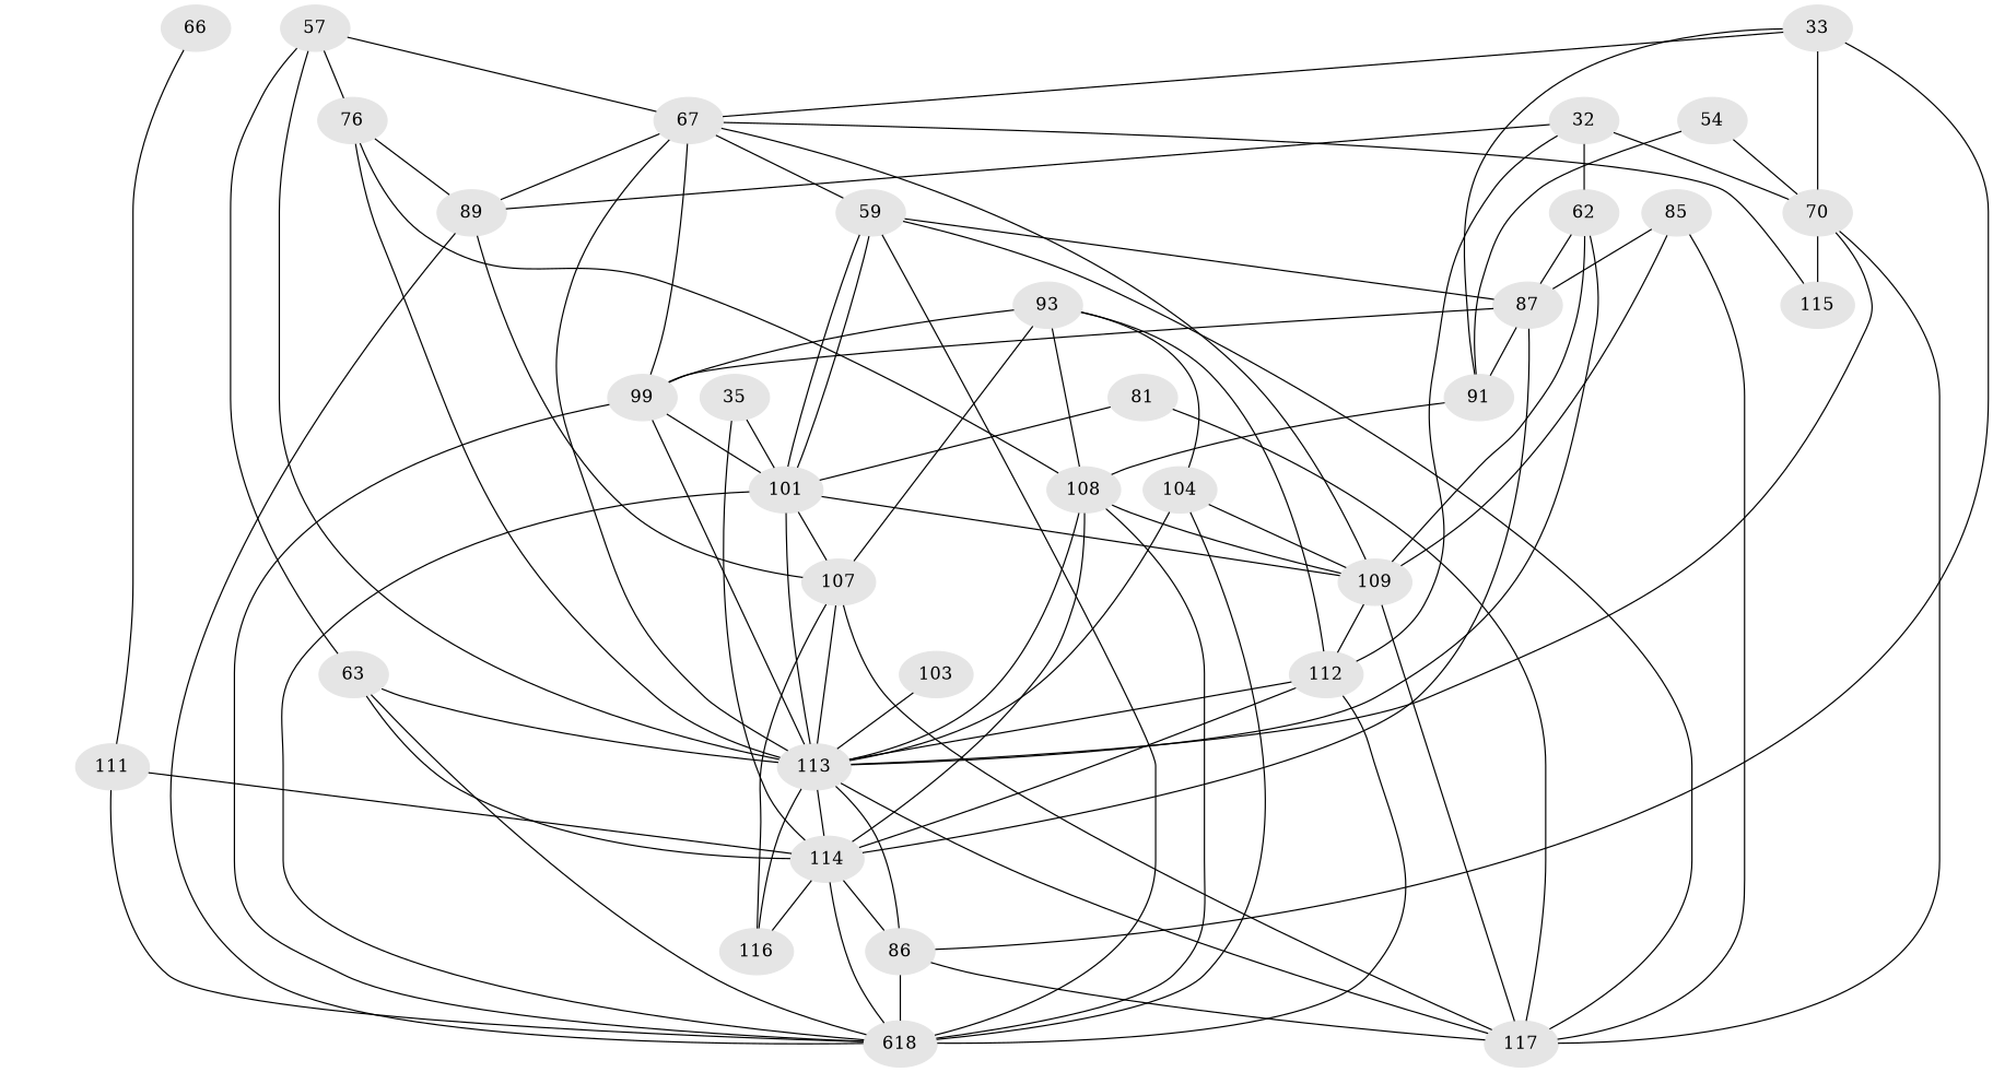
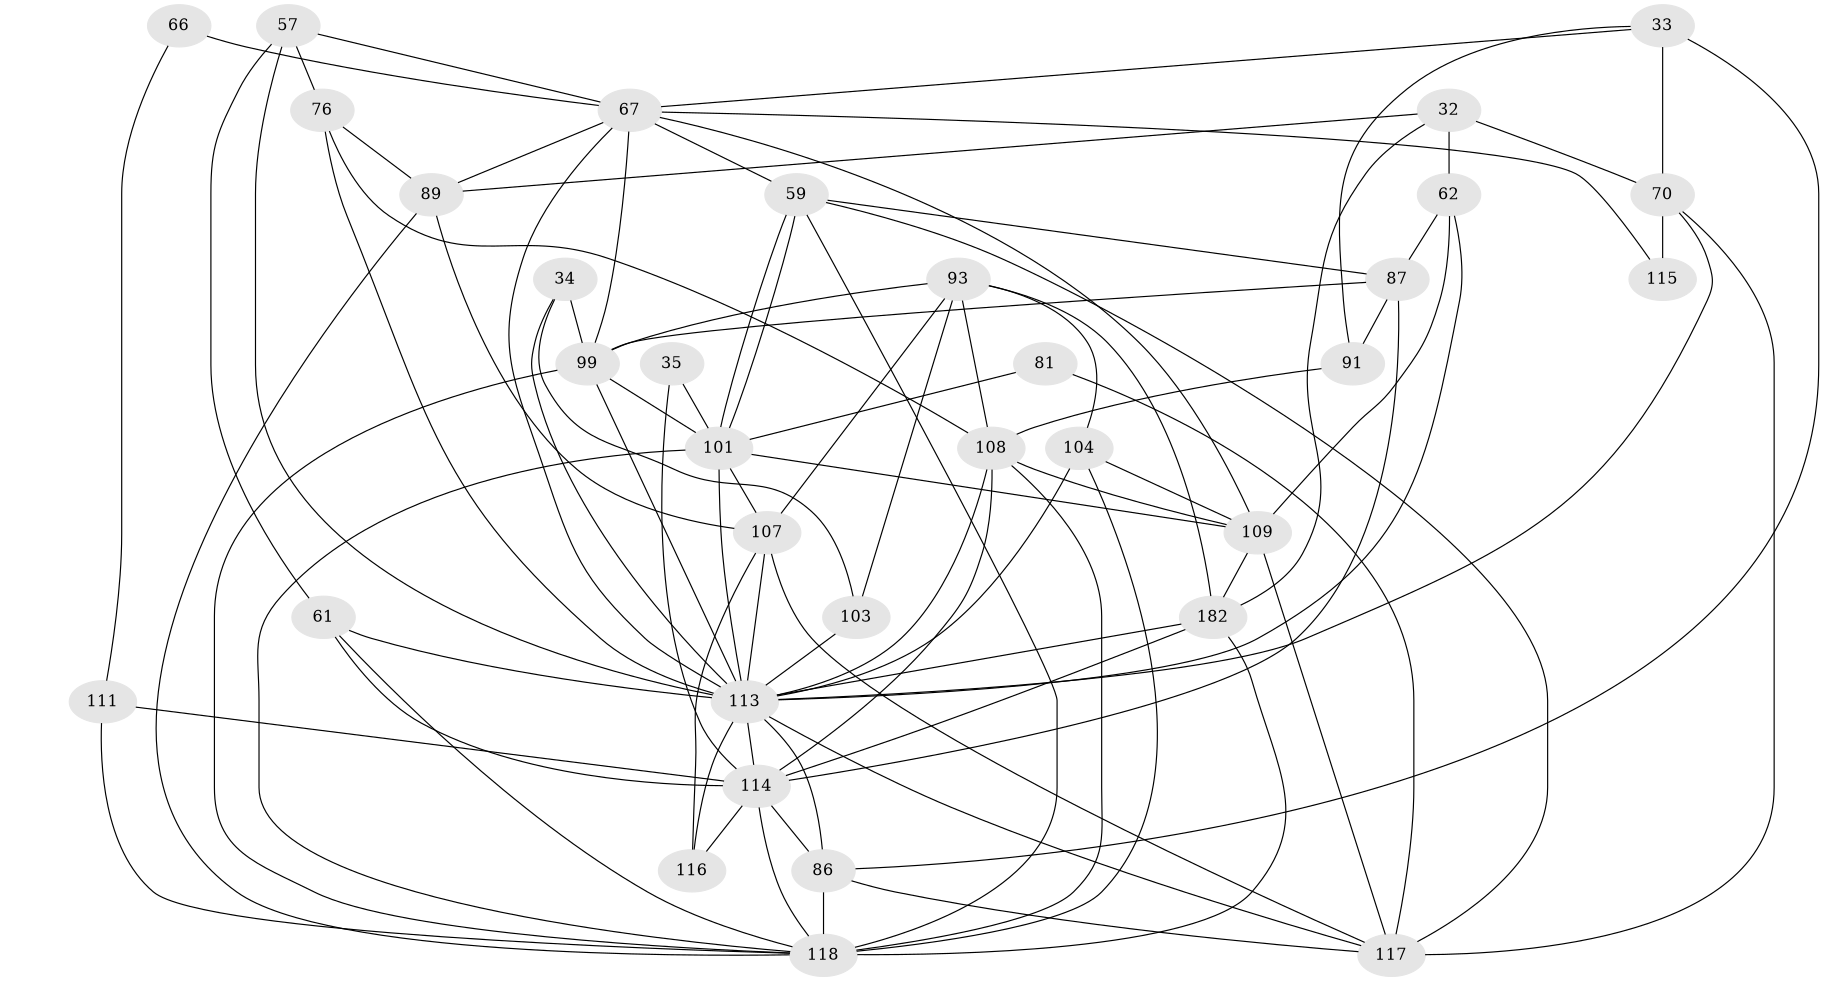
  graph {
    fontname="DejaVu Serif"
    node [color=gray90 fontname="DejaVu Serif" style=filled]
    edge [fontname="DejaVu Serif"]
    67 [super="+61"]
    89 [super="+45"]
    99 [super="+65+50"]
    113 [super="+73+106+60+68+83+110+84"]
    109 [super="+29+97"]
    n6 [label=59 super="+14"]
    115
    n8 [label=33]
    n9 [label=70 super="+16+70"]
    86 [super="+17+33"]
    91
    117 [super="+75+100"]
-   118 [super="+9+102+80+98+64" label=618]
+   118 [super="+9+102+80+98+64"]
    108 [super="+95+72"]
    32
    62
-   112 [super="+11+37+90"]
+   112 [super="+11+37+90" label=182]
    87 [super="+79+58"]
    107 [super="+6+30"]
    114 [super="+53+96+55"]
    101 [super="+20+56"]
+   34
    103 [super="+44"]
    116
    35 [super="+18"]
-   54
    57 [super="+12"]
-   63 [super="+5"]
+   63 [super="+5" label=61]
    76
    66
    111
    81
-   85 [super="+40"]
    93 [super="+1"]
    104 [super="+41"]
    67 -- 89 [weight=2]
    67 -- 99
    67 -- 113 [weight=2]
    67 -- 109 [weight=2]
    67 -- n6 [weight=2]
    67 -- 115
    89 -- 118
    89 -- 107
    99 -- 113 [weight=5]
    99 -- 118 [weight=2]
    99 -- 101 [weight=2]
    113 -- 117
    113 -- 114
    113 -- 116
    109 -- 117
    109 -- 112 [weight=2]
    n6 -- 117 [weight=2]
    n6 -- 118 [weight=2]
    n6 -- 87
    n6 -- 101 [weight=2]
    n6 -- 101
    n8 -- 67
    n8 -- n9 [weight=2]
    n8 -- 86
    n8 -- 91
    n9 -- 113
    n9 -- 115 [weight=2]
    n9 -- 117
    86 -- 113 [weight=3]
    86 -- 117 [weight=2]
    86 -- 118 [weight=2]
    91 -- 108
    108 -- 113
    108 -- 109 [weight=2]
    108 -- 118 [weight=3]
    108 -- 114 [weight=2]
    32 -- 89
    32 -- n9 [weight=2]
    32 -- 62
    32 -- 112
    62 -- 113
    62 -- 109
    62 -- 87
    112 -- 113 [weight=2]
    112 -- 118 [weight=2]
    112 -- 114 [weight=2]
    87 -- 99 [weight=2]
    87 -- 91 [weight=2]
    87 -- 114
    107 -- 113 [weight=2]
    107 -- 117
    107 -- 116
    114 -- 86 [weight=4]
    114 -- 118 [weight=2]
    114 -- 116 [weight=4]
    101 -- 113 [weight=2]
    101 -- 109
    101 -- 118 [weight=2]
    101 -- 107 [weight=2]
+   34 -- 99 [weight=3]
+   34 -- 113
+   34 -- 103
    103 -- 113 [weight=3]
    35 -- 114 [weight=3]
    35 -- 101
-   54 -- n9
-   54 -- 91
    57 -- 67
    57 -- 113
    57 -- 63 [weight=2]
    57 -- 76 [weight=2]
    63 -- 113
    63 -- 118
    63 -- 114
    76 -- 89
    76 -- 113
    76 -- 108
+   66 -- 67
    66 -- 111
    111 -- 118
    111 -- 114 [weight=2]
    81 -- 117
    81 -- 101
-   85 -- 109 [weight=2]
-   85 -- 117
-   85 -- 87
    93 -- 99 [weight=2]
    93 -- 108
    93 -- 112
    93 -- 107
+   93 -- 103
    93 -- 104 [weight=2]
    104 -- 113
    104 -- 109
    104 -- 118 [weight=2]
  }
